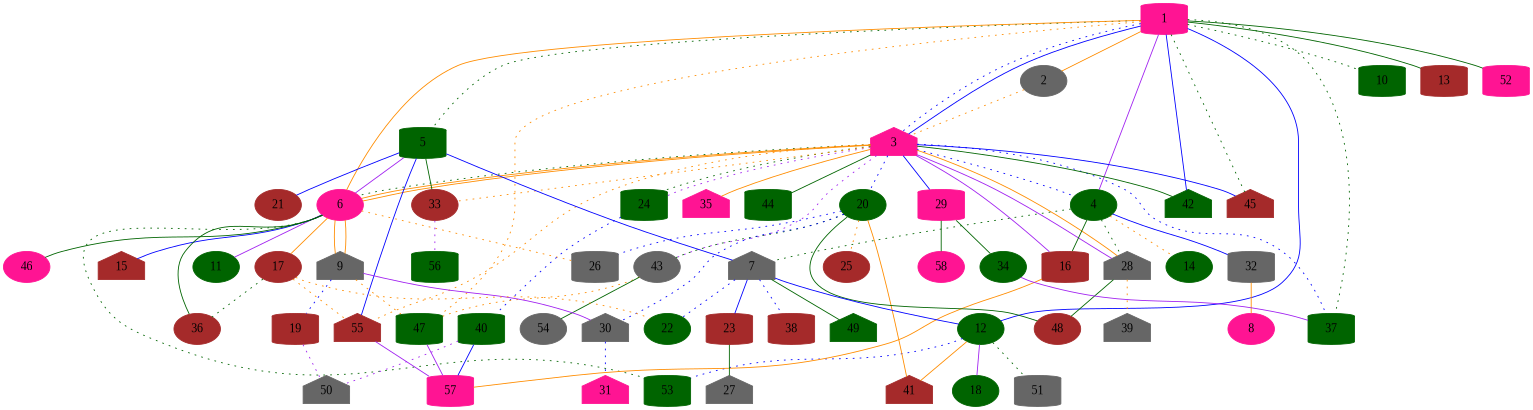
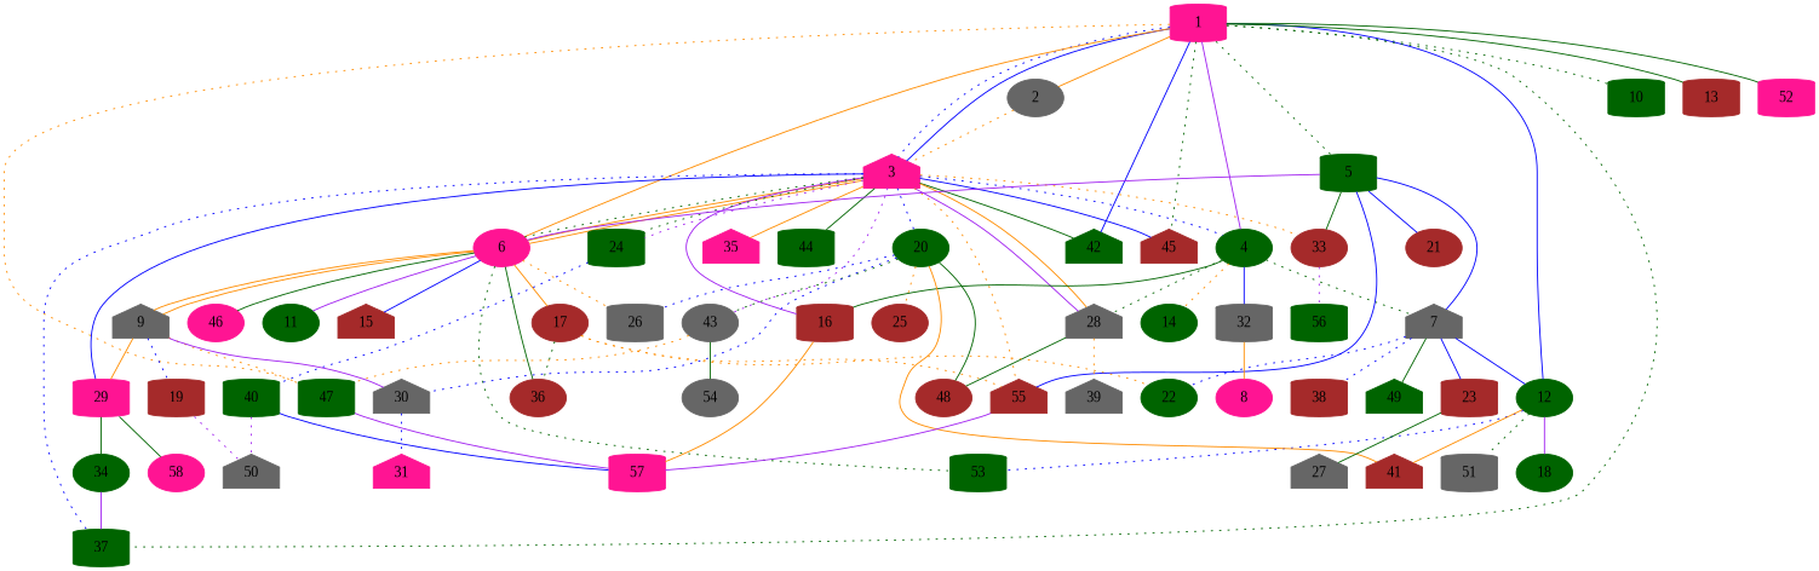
  graph {
    fontname="Liberation Serif"
    node [color=darkgreen fontname="Liberation Serif" shape=cylinder style=filled]
    edge [color=darkgreen fontname="Liberation Serif" style=solid]
    1 [color=deeppink]
    2 [color=gray40 shape=ellipse]
    3 [color=deeppink shape=house]
    4 [shape=ellipse]
    5
    6 [color=deeppink shape=ellipse]
    10
    12 [shape=ellipse]
    13 [color=brown]
    37
    42 [shape=house]
    45 [color=brown shape=house]
    47
    52 [color=deeppink]
    16 [color=brown]
    20 [shape=ellipse]
    24
    28 [color=gray40 shape=house]
    29 [color=deeppink]
    33 [color=brown shape=ellipse]
    35 [color=deeppink shape=house]
    43 [color=gray40 shape=ellipse]
    44
    55 [color=brown shape=house]
    7 [color=gray40 shape=house]
    14 [shape=ellipse]
    32 [color=gray40]
    21 [color=brown shape=ellipse]
    9 [color=gray40 shape=house]
    11 [shape=ellipse]
    15 [color=brown shape=house]
    17 [color=brown shape=ellipse]
    26 [color=gray40]
    36 [color=brown shape=ellipse]
    46 [color=deeppink shape=ellipse]
    53
    8 [color=deeppink shape=ellipse]
    18 [shape=ellipse]
    41 [color=brown shape=house]
    51 [color=gray40]
    57 [color=deeppink]
    30 [color=gray40 shape=house]
    25 [color=brown shape=ellipse]
    48 [color=brown shape=ellipse]
    40
    39 [color=gray40 shape=house]
    34 [shape=ellipse]
    58 [color=deeppink shape=ellipse]
    56
    54 [color=gray40 shape=ellipse]
    22 [shape=ellipse]
    23 [color=brown]
    38 [color=brown]
    49 [shape=house]
    19 [color=brown]
    27 [color=gray40 shape=house]
    50 [color=gray40 shape=house]
    31 [color=deeppink shape=house]
    1 -- 2 [color=darkorange]
    1 -- 3 [color=blue style=dotted]
    1 -- 3 [color=blue]
    1 -- 4 [color=purple]
    1 -- 5 [style=dotted]
    1 -- 6 [color=darkorange]
    1 -- 10 [style=dotted]
    1 -- 12 [color=blue]
    1 -- 13
    1 -- 37 [style=dotted]
    1 -- 42 [color=blue]
    1 -- 45 [style=dotted]
    1 -- 47 [color=darkorange style=dotted]
    1 -- 52
    2 -- 3 [color=darkorange style=dotted]
    3 -- 4 [color=blue style=dotted]
    3 -- 6 [style=dotted]
    3 -- 6 [color=darkorange]
    3 -- 6 [color=darkorange]
    3 -- 37 [color=blue style=dotted]
    3 -- 42
    3 -- 45 [color=blue]
    3 -- 16 [color=purple]
    3 -- 20 [color=blue style=dotted]
    3 -- 24 [style=dotted]
    3 -- 24 [color=purple style=dotted]
    3 -- 28 [color=purple]
    3 -- 28 [color=darkorange]
    3 -- 29 [color=blue]
    3 -- 33 [color=darkorange style=dotted]
    3 -- 35 [color=darkorange]
    3 -- 43 [color=purple style=dotted]
    3 -- 44
    3 -- 55 [color=darkorange style=dotted]
    4 -- 16
    4 -- 28 [style=dotted]
    4 -- 7 [style=dotted]
    4 -- 14 [color=darkorange style=dotted]
    4 -- 32 [color=blue]
    5 -- 6 [color=purple]
    5 -- 33
    5 -- 55 [color=blue]
    5 -- 7 [color=blue]
    5 -- 21 [color=blue]
    6 -- 9 [color=darkorange]
    6 -- 9 [color=darkorange]
    6 -- 11 [color=purple]
    6 -- 15 [color=blue]
    6 -- 17 [color=darkorange]
    6 -- 26 [color=darkorange style=dotted]
    6 -- 36
    6 -- 46
    6 -- 53 [style=dotted]
    12 -- 53 [color=blue style=dotted]
    12 -- 18 [color=purple]
    12 -- 41 [color=darkorange]
    12 -- 51 [style=dotted]
    47 -- 57 [color=purple]
    16 -- 57 [color=darkorange]
    20 -- 43 [style=dotted]
    20 -- 26 [color=blue style=dotted]
    20 -- 41 [color=darkorange]
    20 -- 30 [color=blue style=dotted]
    20 -- 25 [color=darkorange style=dotted]
    20 -- 48
    24 -- 40 [color=blue style=dotted]
    28 -- 48
    28 -- 39 [color=darkorange style=dotted]
    29 -- 34
    29 -- 58
    33 -- 56 [color=purple style=dotted]
    43 -- 47 [color=darkorange style=dotted]
    43 -- 54
    55 -- 57 [color=purple]
    7 -- 12 [color=blue]
    7 -- 22 [color=blue style=dotted]
    7 -- 23 [color=blue]
    7 -- 38 [color=blue style=dotted]
    7 -- 49
    32 -- 8 [color=darkorange]
    9 -- 47 [color=darkorange style=dotted]
+   9 -- 29 [color=darkorange]
    9 -- 30 [color=purple]
    9 -- 19 [color=blue style=dotted]
    17 -- 55 [color=darkorange style=dotted]
    17 -- 36 [style=dotted]
    17 -- 22 [color=darkorange style=dotted]
    30 -- 31 [color=blue style=dotted]
    40 -- 57 [color=blue]
    40 -- 50 [color=purple style=dotted]
    34 -- 37 [color=purple]
    23 -- 27
    19 -- 50 [color=purple style=dotted]
  }
